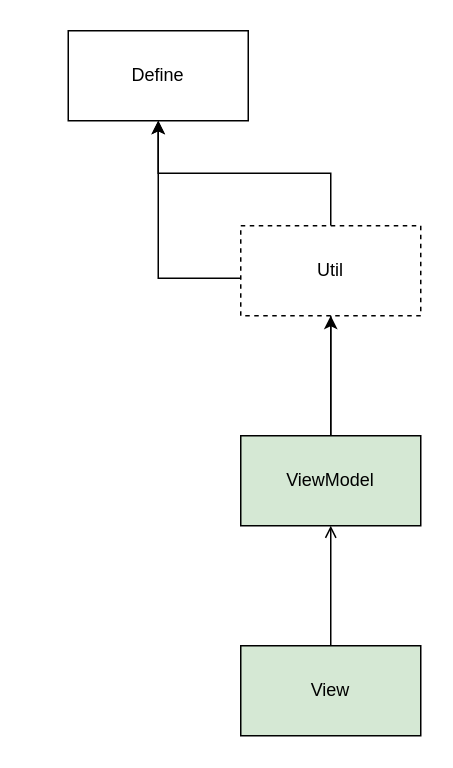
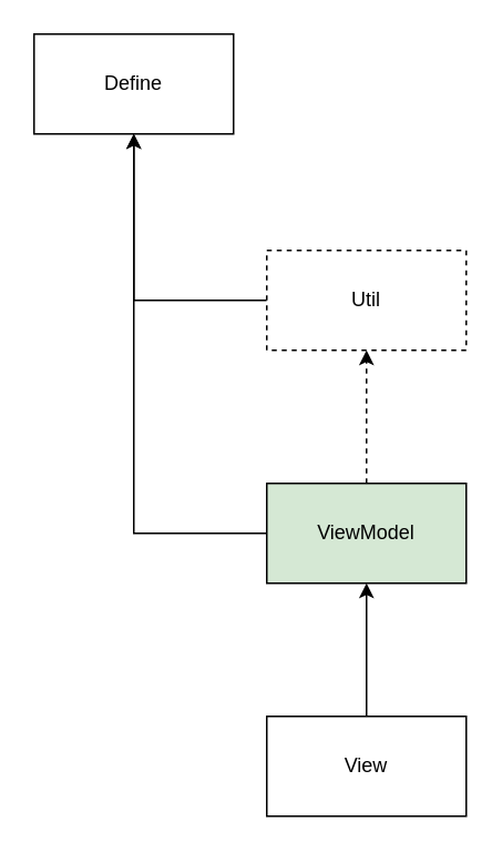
  <mxCell id="0" />
  <mxCell id="1" parent="0" />
- <mxCell id="2" value="View" style="rounded=0;whiteSpace=wrap;html=1;fillColor=#d5e8d4;" parent="1" vertex="1"><mxGeometry x="160" y="430" width="120" height="60" as="geometry" /></mxCell>
+ <mxCell id="2" value="View" style="rounded=0;whiteSpace=wrap;html=1;" parent="1" vertex="1"><mxGeometry x="160" y="430" width="120" height="60" as="geometry" /></mxCell>
  <mxCell id="3" style="edgeStyle=orthogonalEdgeStyle;rounded=0;orthogonalLoop=1;jettySize=auto;html=1;" parent="1" source="5" target="7" edge="1"><mxGeometry relative="1" as="geometry" /></mxCell>
- <mxCell id="4" style="edgeStyle=orthogonalEdgeStyle;rounded=0;orthogonalLoop=1;jettySize=auto;html=1;exitX=0.5;exitY=0;exitDx=0;exitDy=0;" parent="1" source="5" target="9" edge="1"><mxGeometry relative="1" as="geometry" /></mxCell>
+ <mxCell id="4" style="edgeStyle=orthogonalEdgeStyle;rounded=0;orthogonalLoop=1;jettySize=auto;html=1;exitX=0.5;exitY=0;exitDx=0;exitDy=0;dashed=1;" parent="1" source="5" target="9" edge="1"><mxGeometry relative="1" as="geometry" /></mxCell>
  <mxCell id="5" value="ViewModel" style="rounded=0;whiteSpace=wrap;html=1;fillColor=#d5e8d4;" parent="1" vertex="1"><mxGeometry x="160" y="290" width="120" height="60" as="geometry" /></mxCell>
- <mxCell id="6" value="" style="endArrow=open;html=1;rounded=0;" parent="1" source="2" target="5" edge="1"><mxGeometry width="50" height="50" relative="1" as="geometry"><mxPoint x="250" y="290" as="sourcePoint" /><mxPoint x="300" y="240" as="targetPoint" /></mxGeometry></mxCell>
- <mxCell id="7" value="Define" style="rounded=0;whiteSpace=wrap;html=1;" parent="1" vertex="1"><mxGeometry x="45" y="20" width="120" height="60" as="geometry" /></mxCell>
+ <mxCell id="6" value="" style="endArrow=classic;html=1;rounded=0;" parent="1" source="2" target="5" edge="1"><mxGeometry width="50" height="50" relative="1" as="geometry"><mxPoint x="250" y="290" as="sourcePoint" /><mxPoint x="300" y="240" as="targetPoint" /></mxGeometry></mxCell>
+ <mxCell id="7" value="Define" style="rounded=0;whiteSpace=wrap;html=1;" parent="1" vertex="1"><mxGeometry x="20" y="20" width="120" height="60" as="geometry" /></mxCell>
  <mxCell id="8" style="edgeStyle=orthogonalEdgeStyle;rounded=0;orthogonalLoop=1;jettySize=auto;html=1;" parent="1" source="9" target="7" edge="1"><mxGeometry relative="1" as="geometry" /></mxCell>
  <mxCell id="9" value="Util" style="rounded=0;whiteSpace=wrap;html=1;dashed=1;" parent="1" vertex="1"><mxGeometry x="160" y="150" width="120" height="60" as="geometry" /></mxCell>
